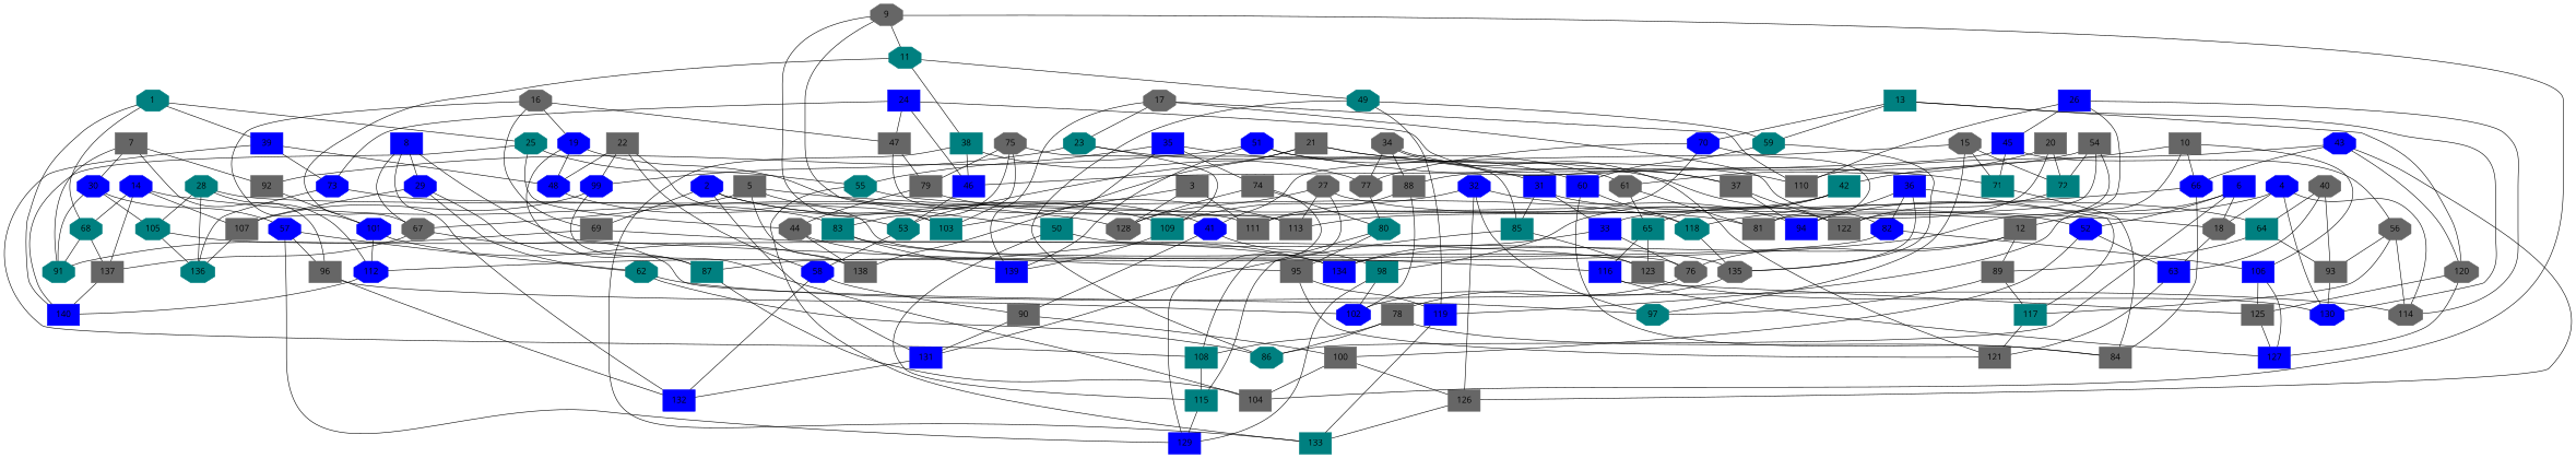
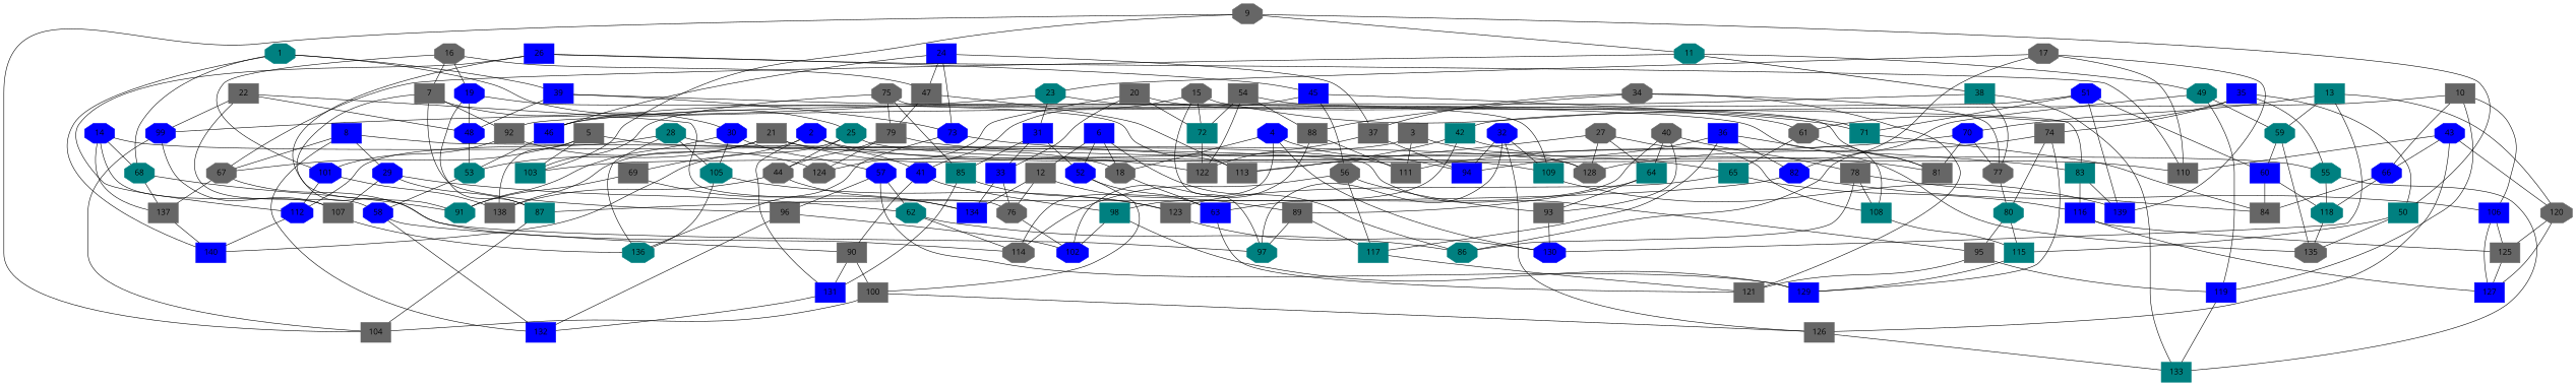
  graph {
    fontname="Open Sans"
    node [color=gray40 fontname="Open Sans" shape=box style=filled]
    edge [fontname="Open Sans"]
    1 [color=teal shape=octagon]
    25 [color=teal shape=octagon]
    39 [color=blue]
    68 [color=teal shape=octagon]
    140 [color=blue]
    44 [shape=octagon]
    55 [color=teal shape=octagon]
    48 [color=blue shape=octagon]
    73 [color=blue shape=octagon]
    108 [color=teal]
    91 [color=teal shape=octagon]
    137
    2 [color=blue shape=octagon]
    41 [color=blue shape=octagon]
    69
    109 [color=teal]
    131 [color=blue]
    90
    98 [color=teal]
    134 [color=blue]
    139 [color=blue]
    132 [color=blue]
    103 [color=teal]
    3
    111
    128 [shape=octagon]
    138
    4 [color=blue shape=octagon]
    18 [shape=octagon]
    94 [color=blue]
    114 [shape=octagon]
    130 [color=blue shape=octagon]
    63 [color=blue]
    5
    67 [shape=octagon]
+   124 [shape=octagon]
    6 [color=blue]
    12
    52 [color=blue shape=octagon]
    86 [color=teal shape=octagon]
    76 [shape=octagon]
    89
    100
    30 [color=blue shape=octagon]
    7
    92
    96
    105 [color=teal shape=octagon]
    57 [color=blue shape=octagon]
    101 [color=blue shape=octagon]
    102 [color=blue shape=octagon]
    8 [color=blue]
    29 [color=blue shape=octagon]
    95
    107
    87 [color=teal]
    62 [color=teal shape=octagon]
    97 [color=teal shape=octagon]
    119 [color=blue]
    121
    9 [shape=octagon]
    11 [color=teal shape=octagon]
    50 [color=teal]
    104
    38 [color=teal]
    49 [color=teal shape=octagon]
    135 [shape=octagon]
    115 [color=teal]
    42 [color=teal]
    10
    66 [color=blue shape=octagon]
    106 [color=blue]
    113
    65 [color=teal]
    118 [color=teal shape=octagon]
    84
    125
    127 [color=blue]
    133 [color=teal]
    46 [color=blue]
    77 [shape=octagon]
    59 [color=teal shape=octagon]
    117 [color=teal]
    13 [color=teal]
    70 [color=blue shape=octagon]
    120 [shape=octagon]
    60 [color=blue]
    81
    14 [color=blue shape=octagon]
    136 [color=teal shape=octagon]
    15 [shape=octagon]
    71 [color=teal]
    72 [color=teal]
    122
    16 [shape=octagon]
    19 [color=blue shape=octagon]
    47
    79
    112 [color=blue shape=octagon]
    17 [shape=octagon]
    23 [color=teal shape=octagon]
    82 [color=blue shape=octagon]
    110
    99 [color=blue shape=octagon]
    31 [color=blue]
    53 [color=teal shape=octagon]
    20
    33 [color=blue]
    61 [shape=octagon]
    21
    58 [color=blue shape=octagon]
    22
    85 [color=teal]
    24 [color=blue]
    37
    83 [color=teal]
    26 [color=blue]
    45 [color=blue]
    56 [shape=octagon]
    27 [shape=octagon]
    64 [color=teal]
    93
    28 [color=teal shape=octagon]
    123
    129 [color=blue]
    32 [color=blue shape=octagon]
    126
    34 [shape=octagon]
    88
    80 [color=teal shape=octagon]
    35 [color=blue]
    74
    36 [color=blue]
    40 [shape=octagon]
    78
    116 [color=blue]
    43 [color=blue shape=octagon]
    51 [color=blue shape=octagon]
    54
    75 [shape=octagon]
    1 -- 25
    1 -- 39
    1 -- 68
    1 -- 140
    25 -- 140
    25 -- 44
    25 -- 55
    39 -- 48
    39 -- 73
    39 -- 108
    68 -- 91
    68 -- 137
    44 -- 134
    44 -- 138
    55 -- 118
    55 -- 133
    48 -- 53
    73 -- 136
    73 -- 83
    108 -- 115
    137 -- 140
    2 -- 41
    2 -- 69
    2 -- 109
    2 -- 131
    41 -- 90
    41 -- 98
    69 -- 91
    69 -- 134
    109 -- 139
    131 -- 132
    90 -- 131
    90 -- 100
    98 -- 102
    98 -- 129
    3 -- 103
    3 -- 111
    3 -- 128
    4 -- 18
    4 -- 94
    4 -- 114
    4 -- 130
    18 -- 63
    63 -- 121
    5 -- 103
    5 -- 138
    5 -- 18
    5 -- 67
    67 -- 137
    67 -- 97
    6 -- 18
    6 -- 12
    6 -- 52
    6 -- 86
    12 -- 134
    12 -- 76
    12 -- 89
    52 -- 63
    52 -- 100
    76 -- 102
    89 -- 97
    89 -- 117
    100 -- 104
    100 -- 126
    30 -- 91
    30 -- 105
    30 -- 57
    7 -- 91
    7 -- 30
    7 -- 92
    7 -- 96
+   92 -- 124
    92 -- 101
    96 -- 132
    96 -- 102
    105 -- 136
    105 -- 123
    57 -- 96
    57 -- 62
    57 -- 129
    101 -- 138
    101 -- 112
    8 -- 132
    8 -- 67
    8 -- 29
    8 -- 95
    29 -- 107
    29 -- 87
    29 -- 62
    95 -- 119
    95 -- 121
    107 -- 136
    87 -- 104
    62 -- 114
    62 -- 86
    119 -- 133
    9 -- 103
    9 -- 11
    9 -- 50
    9 -- 104
    11 -- 67
    11 -- 38
    11 -- 49
    50 -- 135
    50 -- 115
    38 -- 133
    38 -- 46
    38 -- 77
    49 -- 86
    49 -- 119
    49 -- 59
    115 -- 129
    42 -- 98
    42 -- 113
    42 -- 65
    10 -- 119
    10 -- 42
    10 -- 66
    10 -- 106
    66 -- 118
    66 -- 84
    106 -- 125
    106 -- 127
    65 -- 123
    65 -- 116
    118 -- 135
    125 -- 127
    46 -- 53
    77 -- 80
    59 -- 135
    59 -- 60
    117 -- 121
    13 -- 130
    13 -- 59
    13 -- 70
    13 -- 120
    70 -- 111
    70 -- 77
    70 -- 81
    120 -- 125
    120 -- 127
    60 -- 118
    60 -- 84
    14 -- 68
    14 -- 137
    14 -- 128
    14 -- 107
    15 -- 41
    15 -- 97
    15 -- 71
    15 -- 72
    71 -- 84
    72 -- 122
-   16 -- 69
+   16 -- 7
    16 -- 101
    16 -- 19
    16 -- 47
    19 -- 48
    19 -- 87
    19 -- 113
    47 -- 113
    47 -- 79
    79 -- 44
+   79 -- 124
    79 -- 81
    112 -- 140
    17 -- 139
    17 -- 23
    17 -- 82
    17 -- 110
    23 -- 109
    23 -- 99
    23 -- 31
    82 -- 87
    82 -- 106
    99 -- 107
    99 -- 104
    31 -- 52
    31 -- 33
    31 -- 85
    53 -- 58
+   20 -- 124
    20 -- 72
    20 -- 33
    20 -- 61
    33 -- 134
    33 -- 76
    61 -- 65
    61 -- 81
    21 -- 138
    21 -- 122
    21 -- 110
    21 -- 53
    58 -- 90
    58 -- 132
    22 -- 48
    22 -- 76
    22 -- 99
    22 -- 58
    85 -- 131
    85 -- 123
    24 -- 73
    24 -- 46
    24 -- 47
    24 -- 37
    37 -- 94
    37 -- 122
    83 -- 139
    83 -- 116
    26 -- 114
    26 -- 112
    26 -- 110
    26 -- 45
    45 -- 46
    45 -- 71
    45 -- 56
    56 -- 114
    56 -- 117
    56 -- 93
    27 -- 108
    27 -- 128
    27 -- 113
    27 -- 64
    64 -- 89
    64 -- 93
    93 -- 130
    28 -- 111
    28 -- 105
    28 -- 136
    28 -- 112
    123 -- 130
    32 -- 109
    32 -- 94
    32 -- 97
    32 -- 126
    126 -- 133
    34 -- 121
    34 -- 77
    34 -- 37
    34 -- 88
    88 -- 111
    88 -- 102
    80 -- 95
    80 -- 115
    35 -- 55
    35 -- 50
    35 -- 61
    35 -- 74
    74 -- 128
    74 -- 129
    74 -- 80
    36 -- 94
    36 -- 135
    36 -- 117
    36 -- 82
    40 -- 63
    40 -- 64
    40 -- 93
-   135 -- 78
+   40 -- 78
    78 -- 108
    78 -- 86
    78 -- 84
    116 -- 125
    116 -- 127
    43 -- 66
    43 -- 120
    43 -- 110
    43 -- 126
    51 -- 139
    51 -- 92
    51 -- 60
    51 -- 71
    54 -- 81
    54 -- 72
    54 -- 122
    54 -- 88
    75 -- 103
    75 -- 79
    75 -- 85
    75 -- 83
  }
